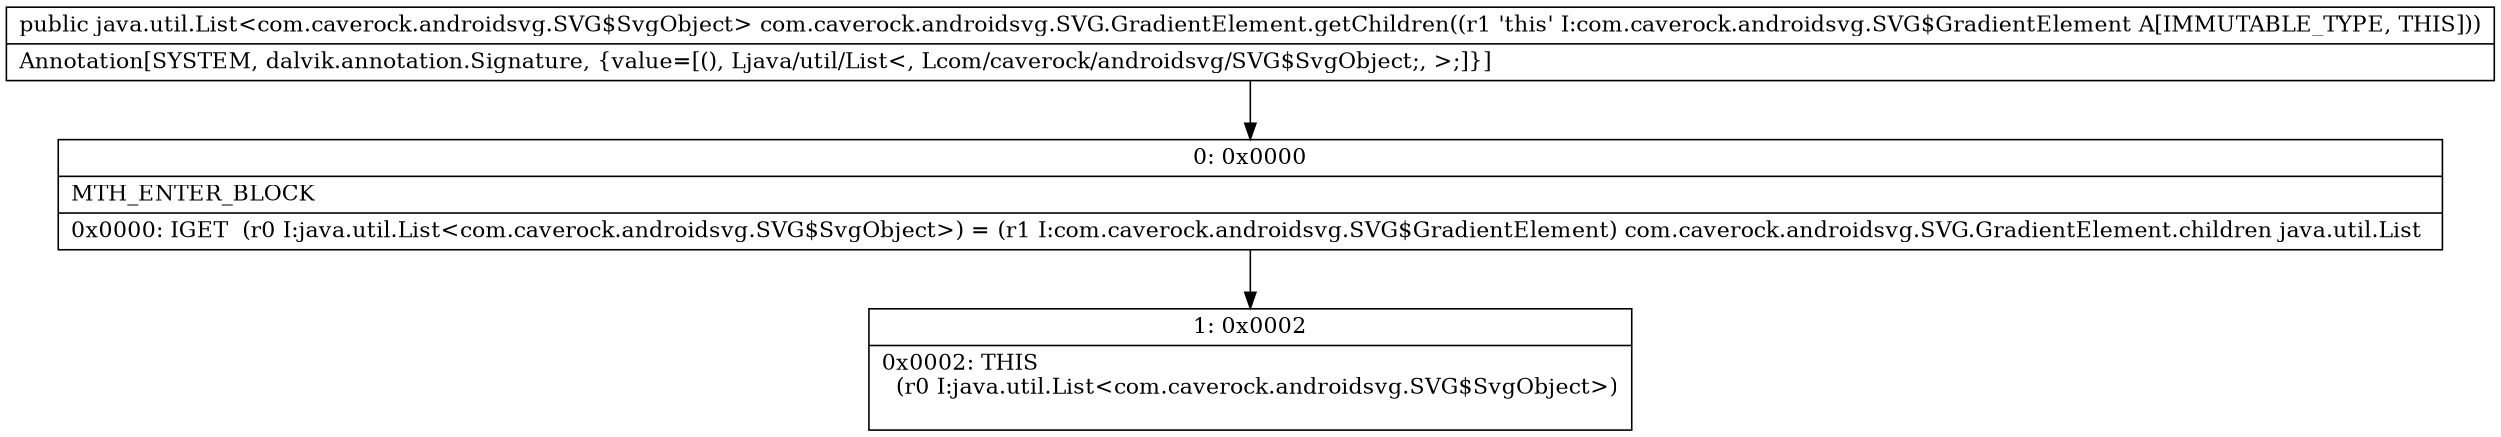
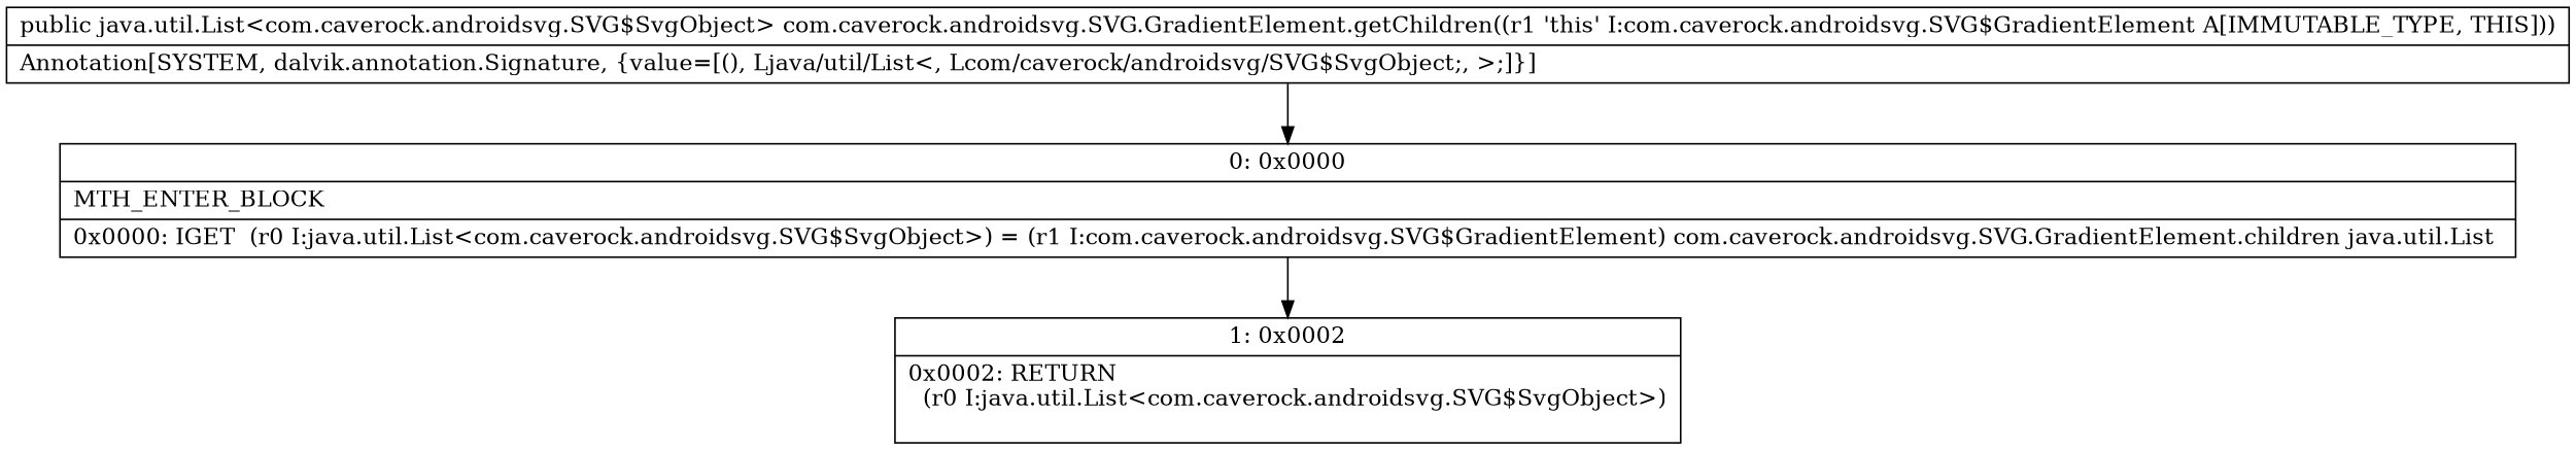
  digraph {
    node [shape=record]
    n1 [label="{0\:\ 0x0000|MTH_ENTER_BLOCK\l|0x0000: IGET  (r0 I:java.util.List\<com.caverock.androidsvg.SVG$SvgObject\>) = (r1 I:com.caverock.androidsvg.SVG$GradientElement) com.caverock.androidsvg.SVG.GradientElement.children java.util.List \l}"]
-   n2 [label="{1\:\ 0x0002|0x0002: THIS  \l  (r0 I:java.util.List\<com.caverock.androidsvg.SVG$SvgObject\>)\l \l}"]
+   n2 [label="{1\:\ 0x0002|0x0002: RETURN  \l  (r0 I:java.util.List\<com.caverock.androidsvg.SVG$SvgObject\>)\l \l}"]
    n3 [label="{public java.util.List\<com.caverock.androidsvg.SVG$SvgObject\> com.caverock.androidsvg.SVG.GradientElement.getChildren((r1 'this' I:com.caverock.androidsvg.SVG$GradientElement A[IMMUTABLE_TYPE, THIS]))  | Annotation[SYSTEM, dalvik.annotation.Signature, \{value=[(), Ljava\/util\/List\<, Lcom\/caverock\/androidsvg\/SVG$SvgObject;, \>;]\}]\l}"]
    n1 -> n2
    n3 -> n1
  }
